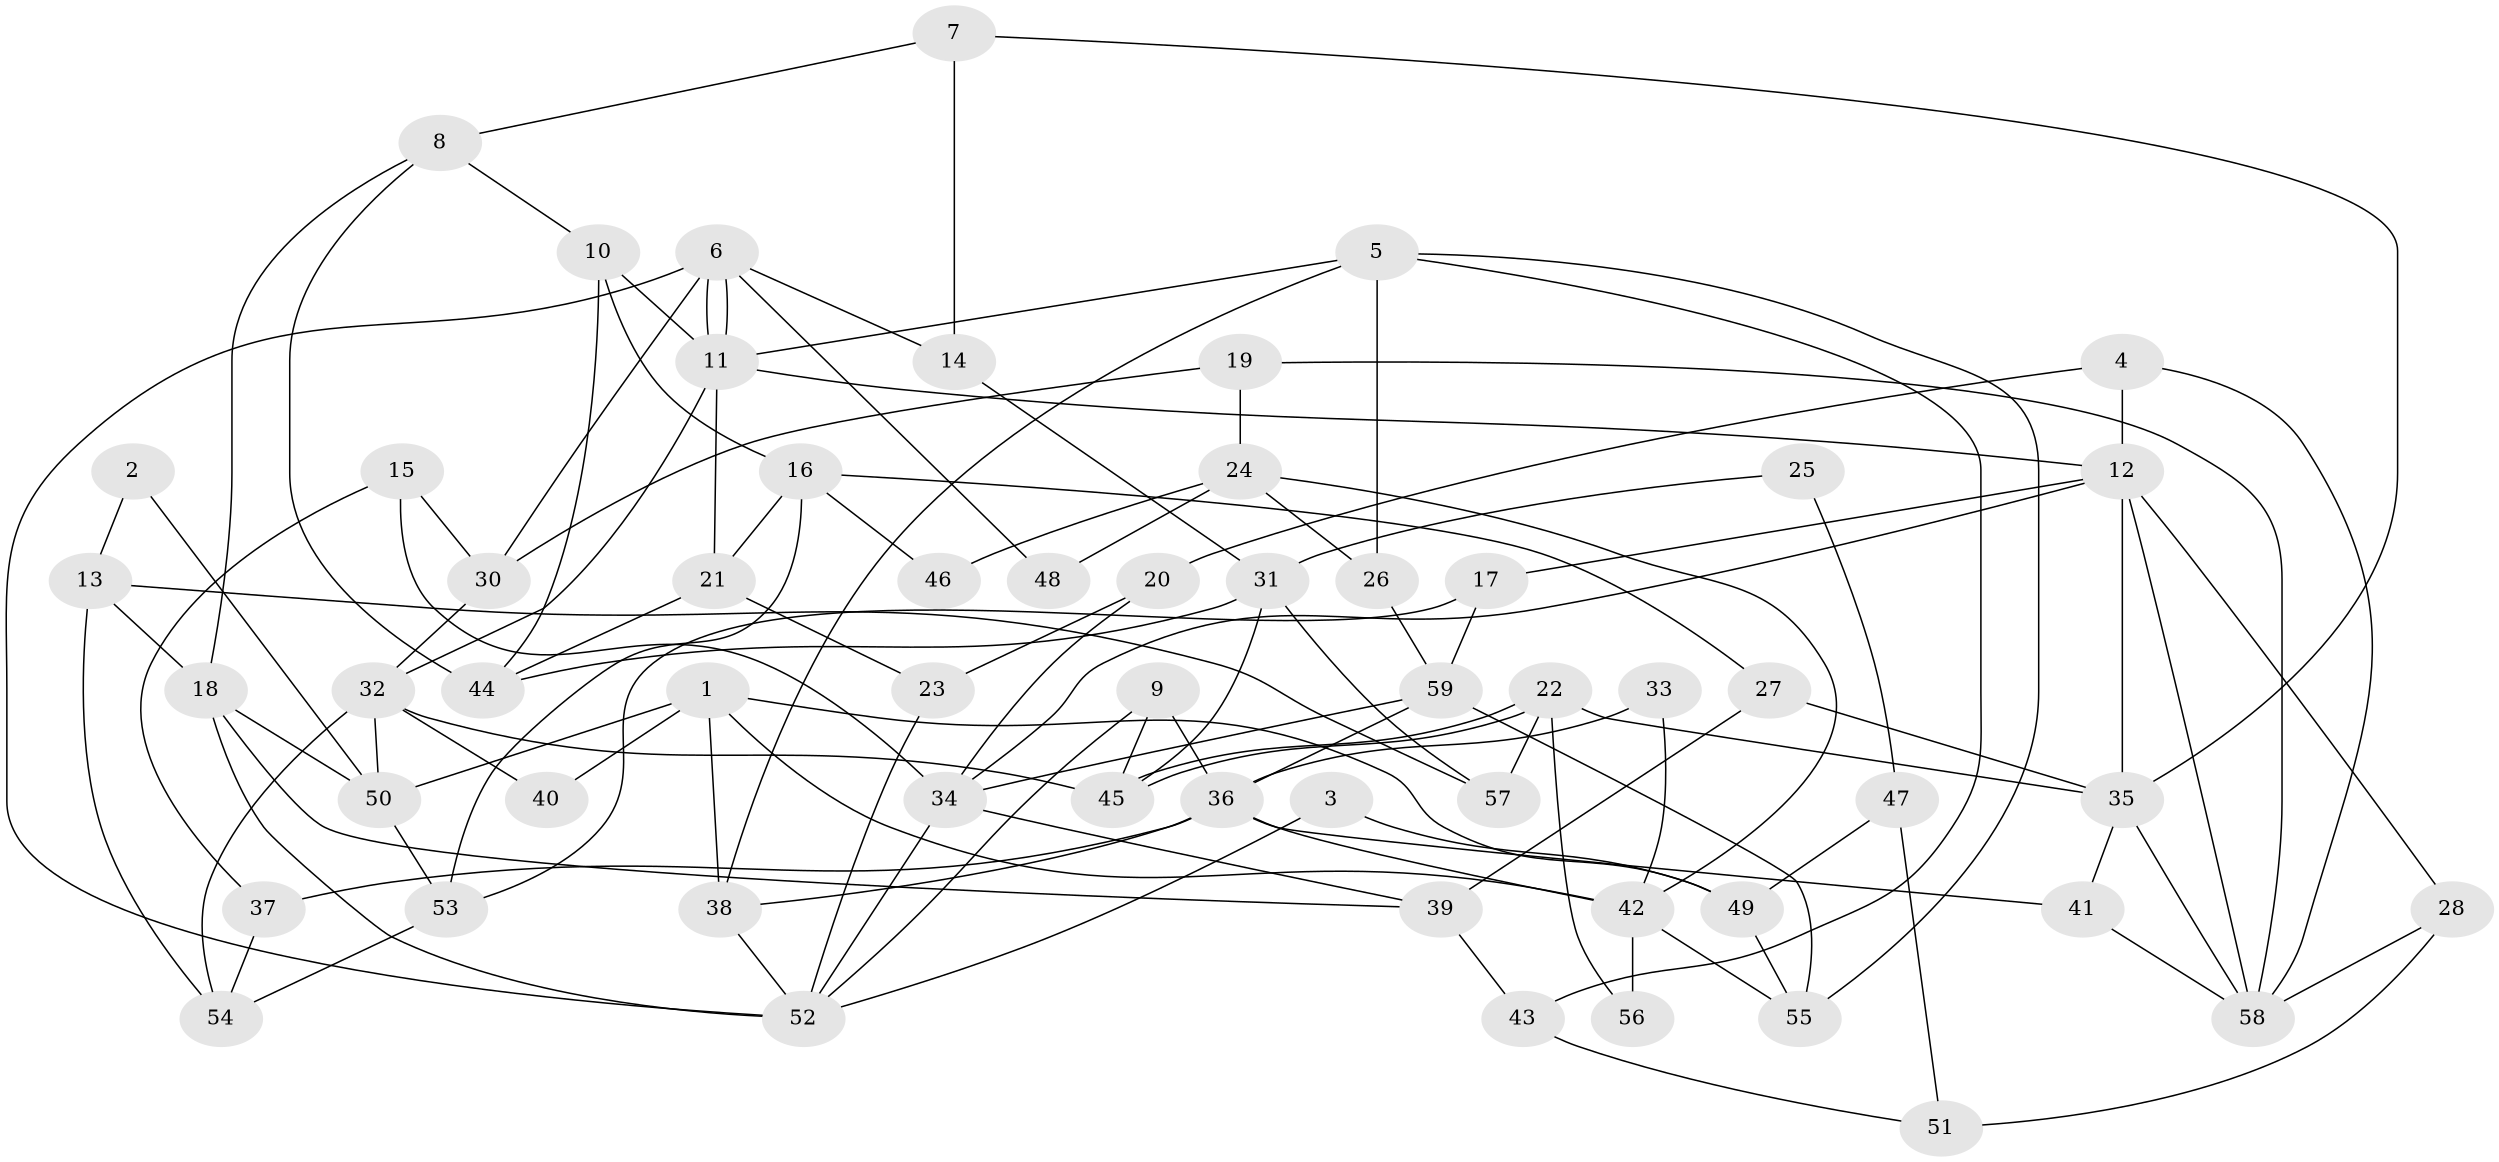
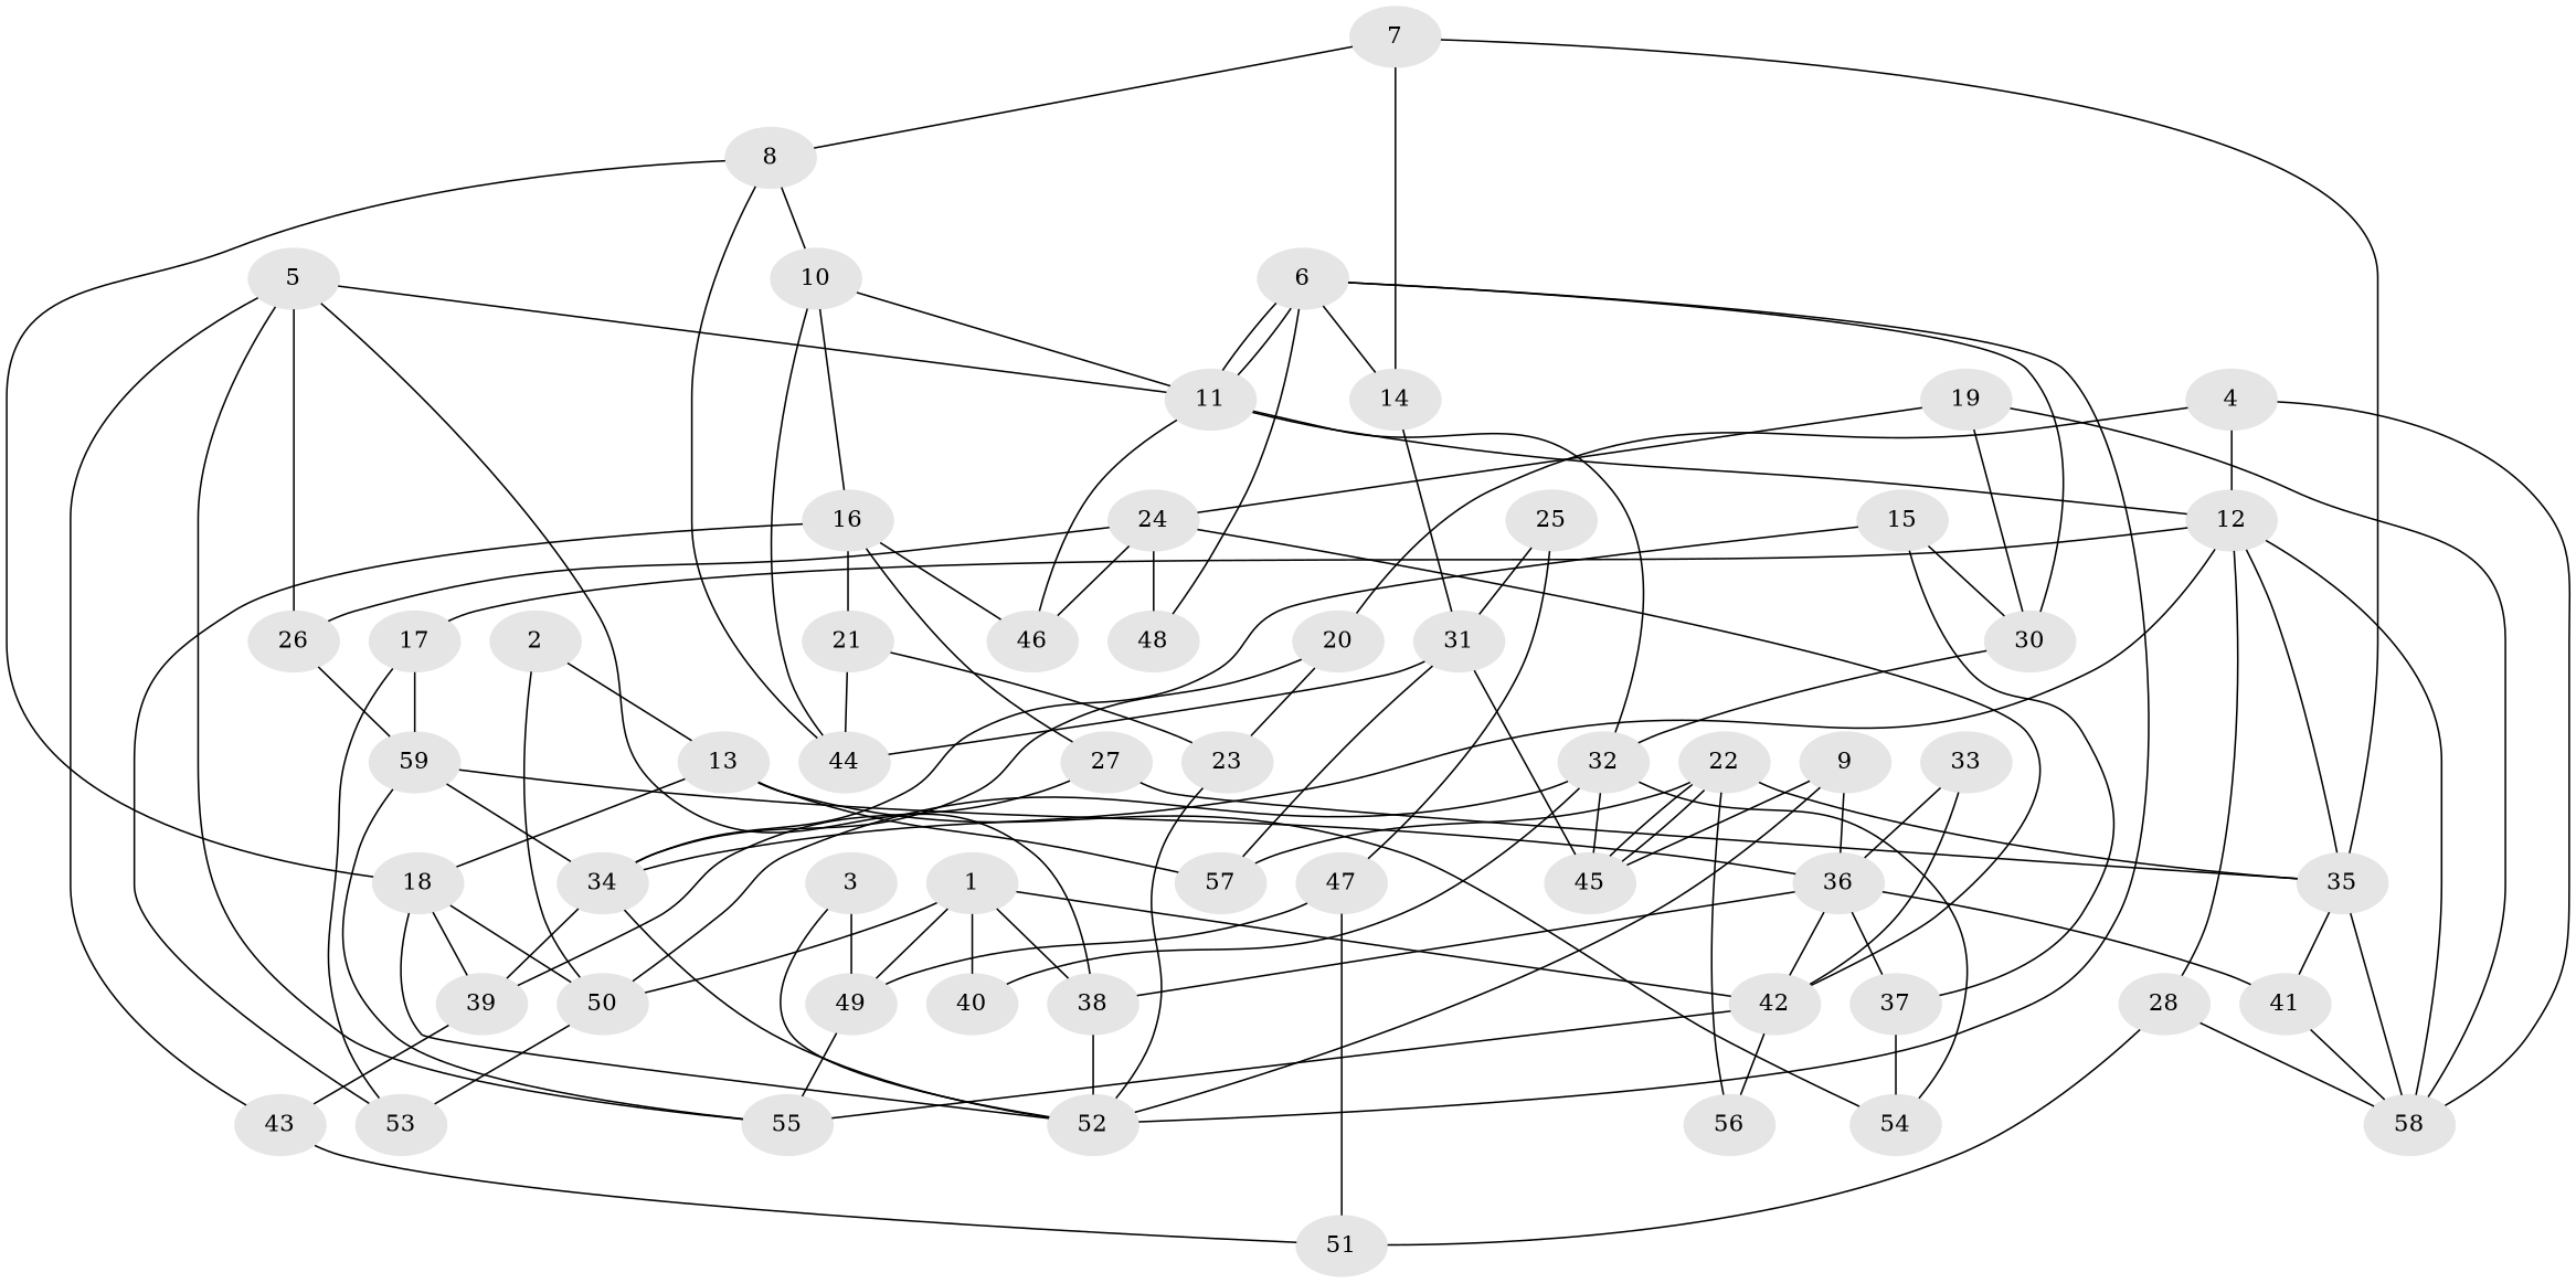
  graph {
    node [color=gray90 style=filled]
    1
    38
    40
    42
    49
    50
    52
    55
    56
    53
    2
    13
    18
    54
    57
    3
    4
    12
    20
    58
    35
    17
    28
    34
    23
    5
    11
    26
    43
    32
    46
    n32 [label=59]
    51
    6
    14
    30
    48
    31
    7
    8
    10
    44
    41
    16
    39
    9
    36
    45
    37
    21
    27
    15
    19
    24
    22
    25
    47
    33
    1 -- 38
    1 -- 40
    1 -- 42
    1 -- 49
    1 -- 50
    38 -- 52
    42 -- 55
    42 -- 56
    49 -- 55
    50 -- 53
-   53 -- 54
    2 -- 50
    2 -- 13
    13 -- 18
    13 -- 54
    13 -- 57
    18 -- 50
    18 -- 52
    18 -- 39
    3 -- 49
    3 -- 52
    4 -- 12
    4 -- 20
    4 -- 58
    12 -- 58
    12 -- 35
    12 -- 17
    12 -- 28
    12 -- 34
    20 -- 34
    20 -- 23
    35 -- 58
    35 -- 41
    17 -- 53
    17 -- n32
    28 -- 58
    28 -- 51
    34 -- 52
    34 -- 39
    23 -- 52
    5 -- 38
    5 -- 55
    5 -- 11
    5 -- 26
    5 -- 43
    11 -- 12
    11 -- 32
-   11 -- 21
+   11 -- 46
    26 -- n32
    43 -- 51
    32 -- 40
    32 -- 50
    32 -- 54
    32 -- 45
    n32 -- 55
    n32 -- 34
    n32 -- 36
    6 -- 52
    6 -- 11
    6 -- 11
    6 -- 14
    6 -- 30
    6 -- 48
    14 -- 31
    30 -- 32
    31 -- 57
    31 -- 44
    31 -- 45
    7 -- 35
    7 -- 14
    7 -- 8
    8 -- 18
    8 -- 10
    8 -- 44
    10 -- 11
    10 -- 44
    10 -- 16
    41 -- 58
    16 -- 53
    16 -- 46
    16 -- 21
    16 -- 27
    39 -- 43
    9 -- 52
    9 -- 36
    9 -- 45
    36 -- 38
    36 -- 42
    36 -- 41
    36 -- 37
    37 -- 54
    21 -- 23
    21 -- 44
    27 -- 35
    27 -- 39
    15 -- 34
    15 -- 30
    15 -- 37
    19 -- 58
    19 -- 30
    19 -- 24
    24 -- 42
    24 -- 26
    24 -- 46
    24 -- 48
    22 -- 56
    22 -- 57
    22 -- 35
    22 -- 45
    22 -- 45
    25 -- 31
    25 -- 47
    47 -- 49
    47 -- 51
    33 -- 42
    33 -- 36
  }
